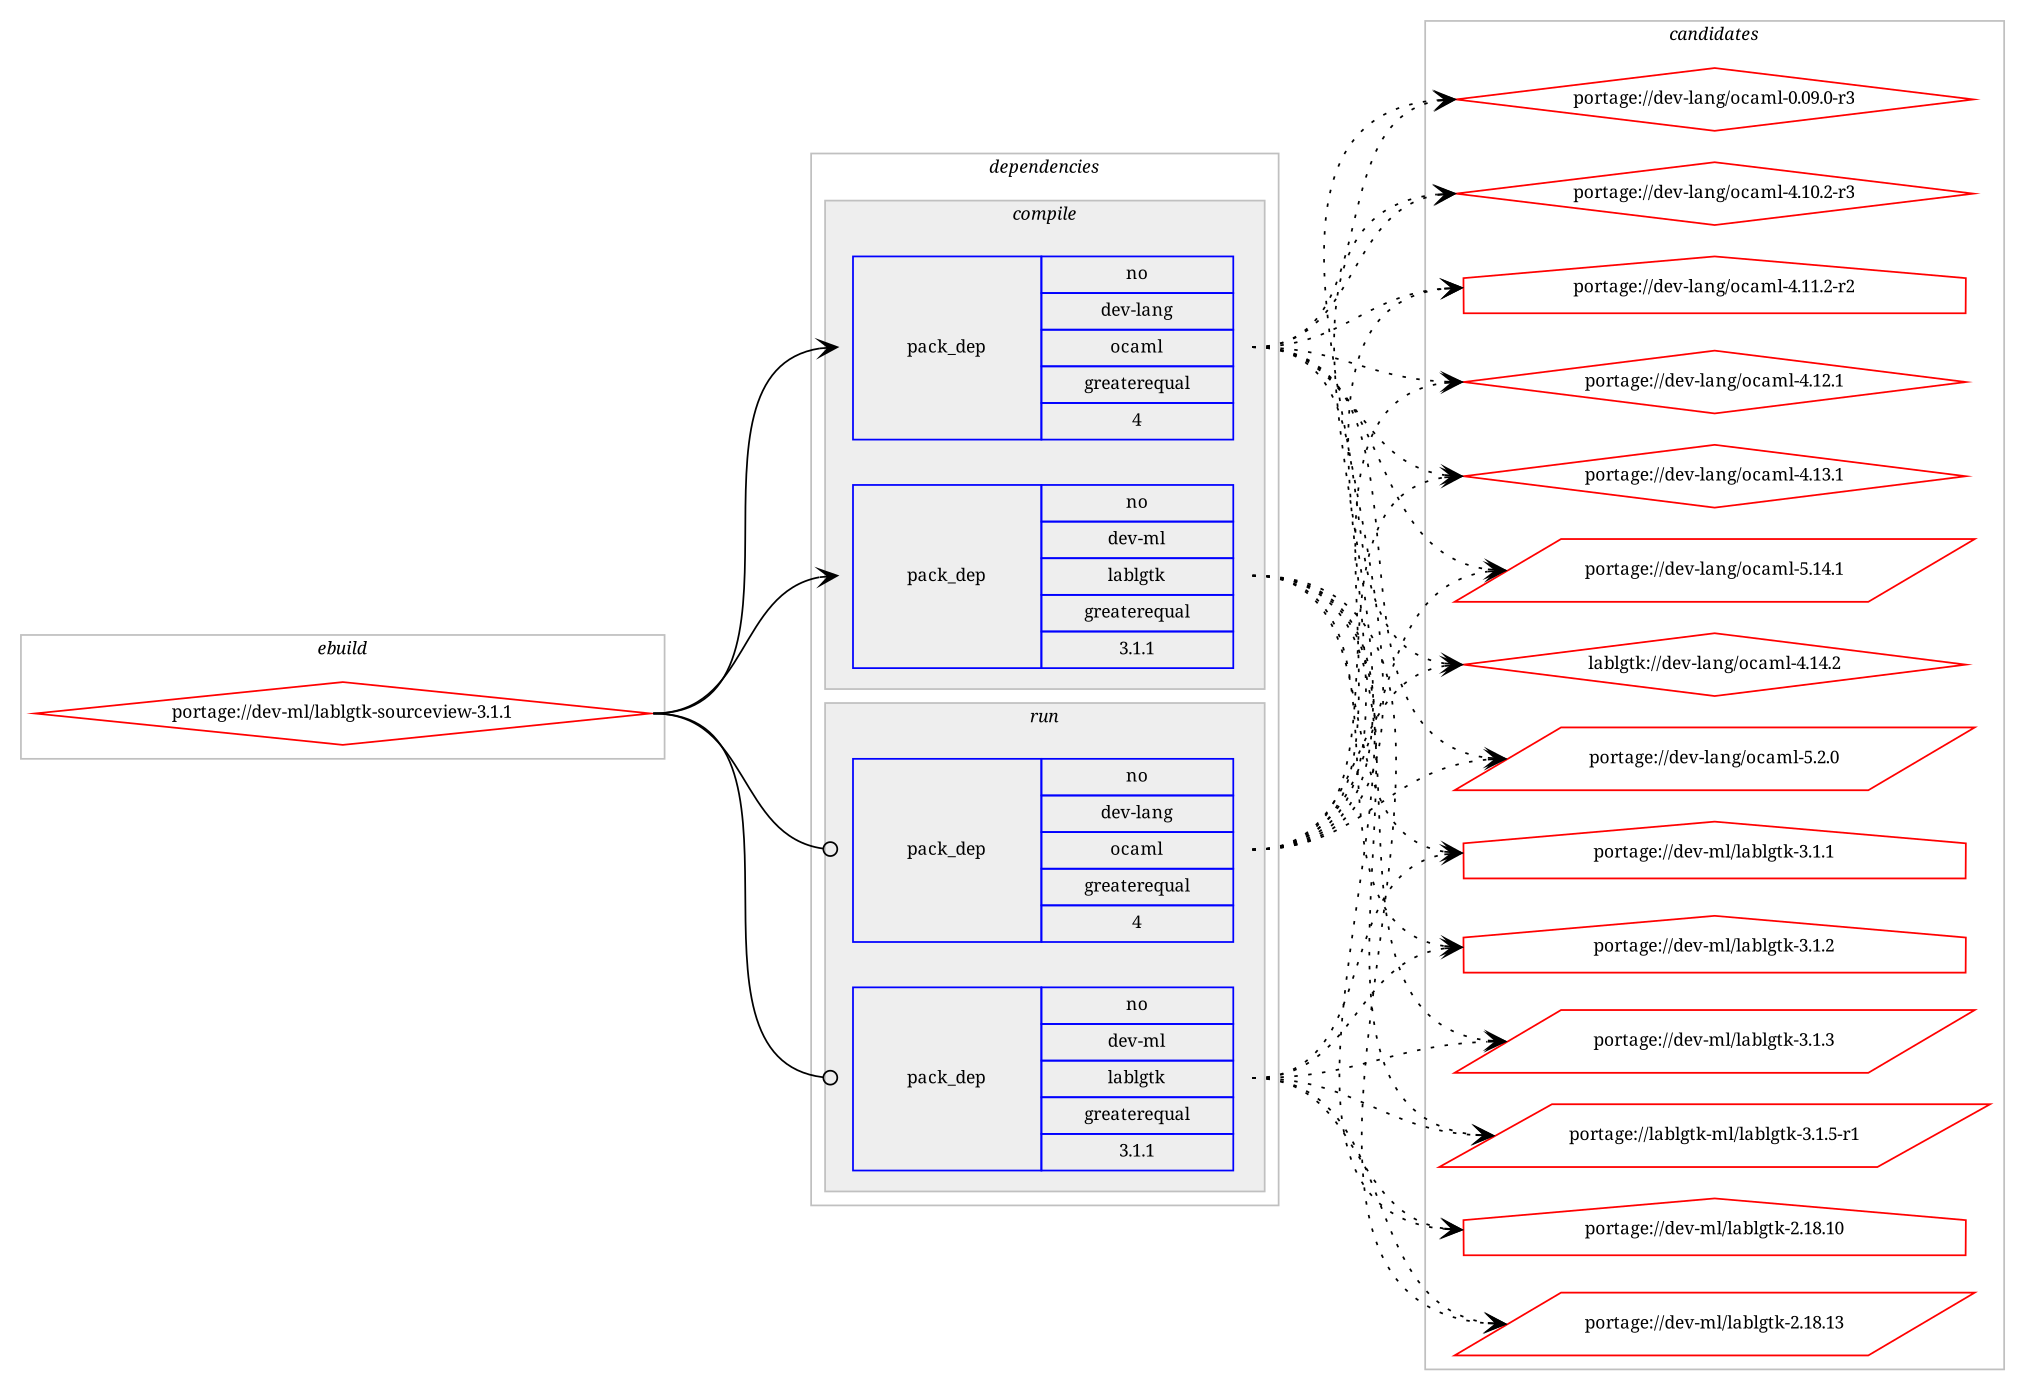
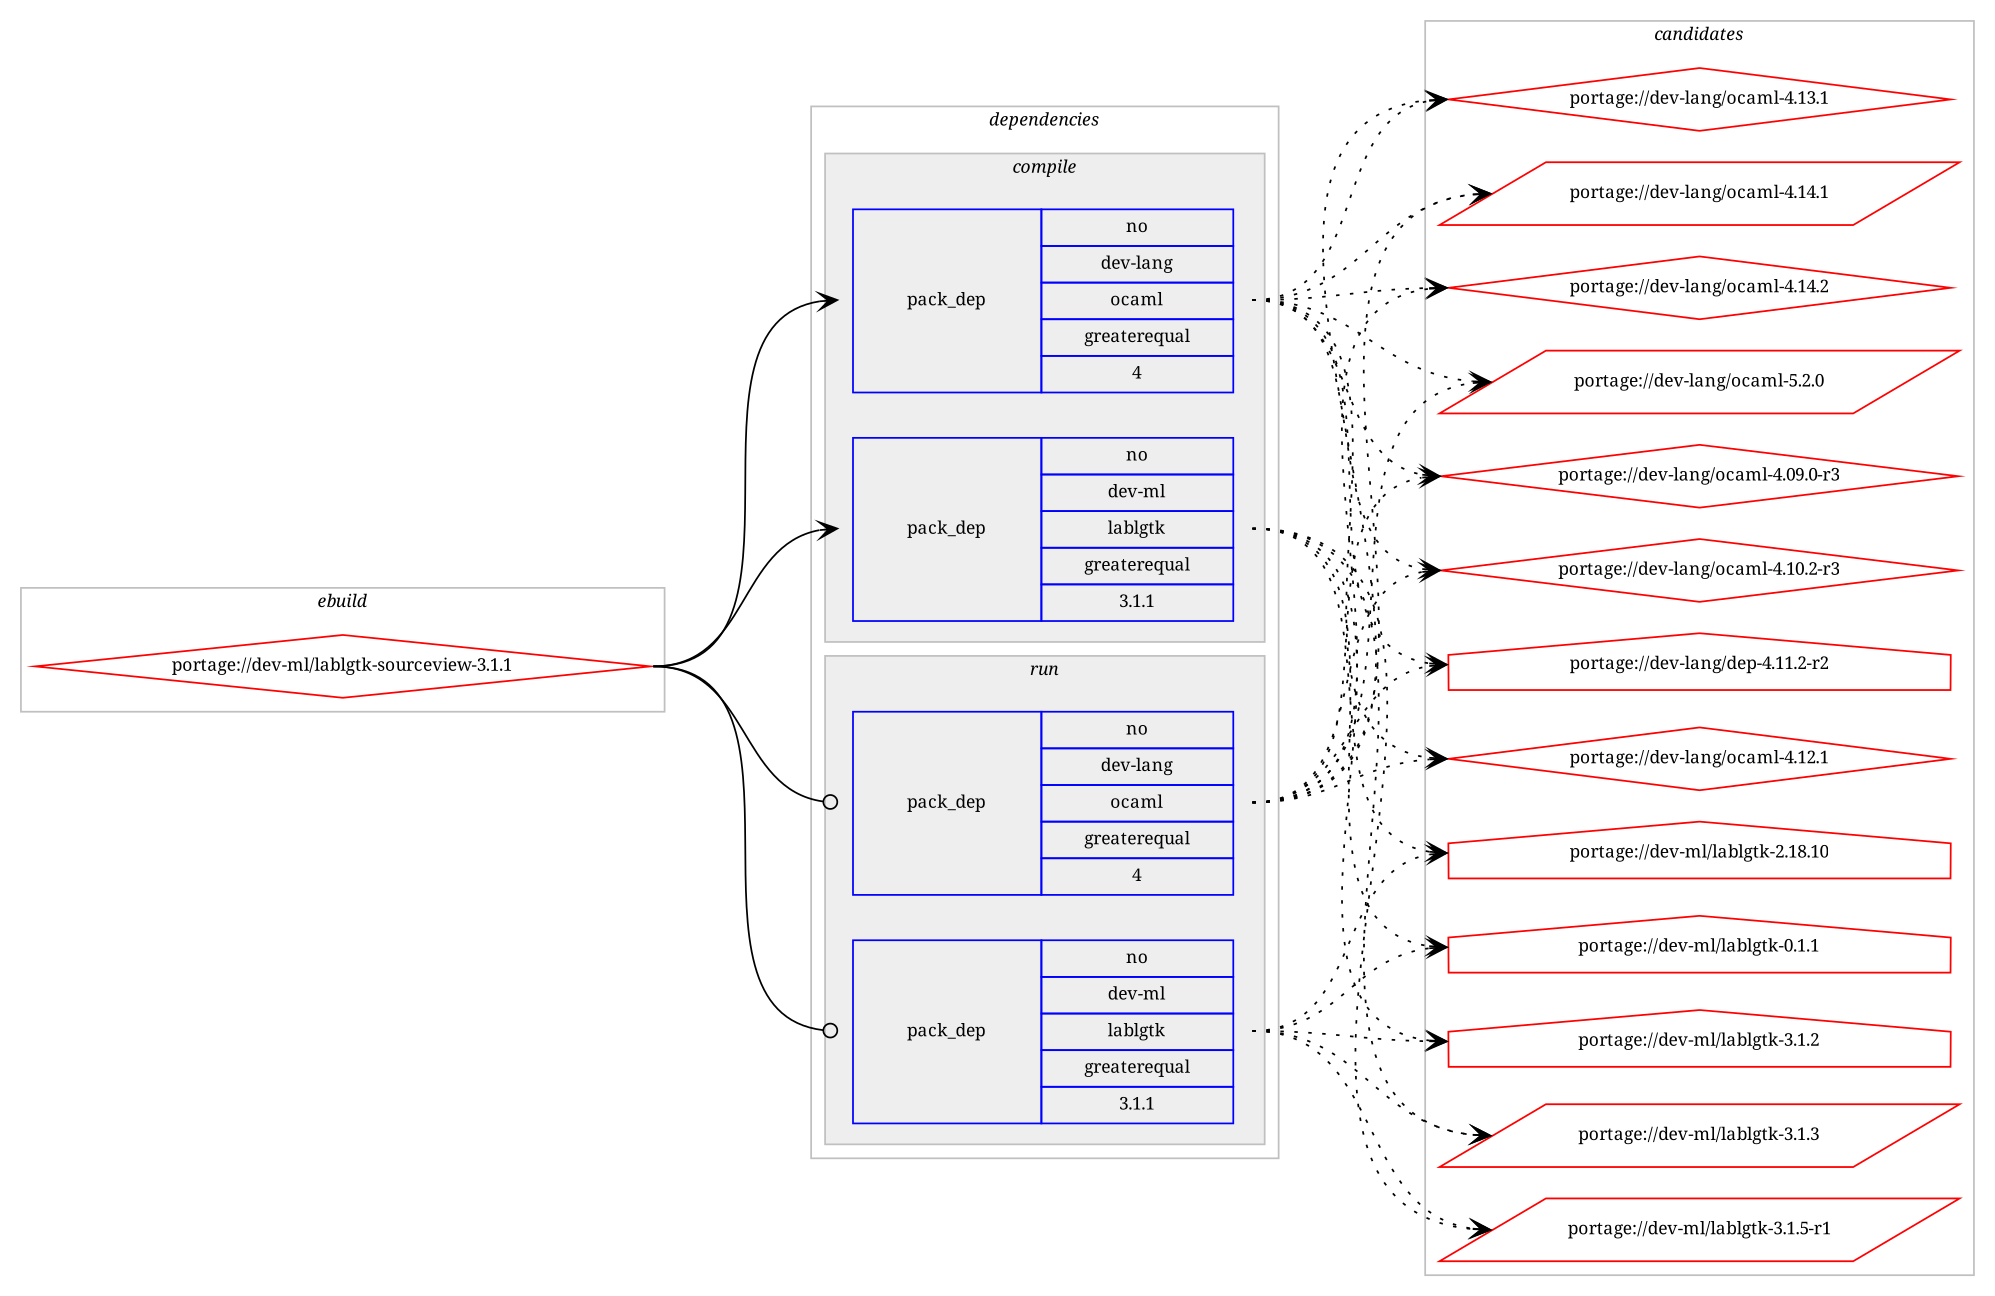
  digraph {
    compound=true
    concentrate=true
    fontname="Noto Serif"
    fontsize=10
    newrank=true
    rankdir=LR
    ranksep=1.5
    node [color=red fontname="Noto Serif" fontsize=10 shape=diamond]
    edge [arrowhead=vee fontname="Noto Serif" headport=w style=dotted tailport=e weight=100]
    n1 [label="portage://dev-ml/lablgtk-sourceview-3.1.1" width=4]
    n2 [color=blue label=<<TABLE BORDER="0" CELLBORDER="1" CELLSPACING="0" CELLPADDING="4" WIDTH="220"><TR><TD ROWSPAN="6" CELLPADDING="30">pack_dep</TD></TR><TR><TD WIDTH="110">no</TD></TR><TR><TD>dev-lang</TD></TR><TR><TD>ocaml</TD></TR><TR><TD>greaterequal</TD></TR><TR><TD>4</TD></TR></TABLE>> shape=none]
    n3 [color=blue label=<<TABLE BORDER="0" CELLBORDER="1" CELLSPACING="0" CELLPADDING="4" WIDTH="220"><TR><TD ROWSPAN="6" CELLPADDING="30">pack_dep</TD></TR><TR><TD WIDTH="110">no</TD></TR><TR><TD>dev-ml</TD></TR><TR><TD>lablgtk</TD></TR><TR><TD>greaterequal</TD></TR><TR><TD>3.1.1</TD></TR></TABLE>> shape=none]
    n4 [color=blue label=<<TABLE BORDER="0" CELLBORDER="1" CELLSPACING="0" CELLPADDING="4" WIDTH="220"><TR><TD ROWSPAN="6" CELLPADDING="30">pack_dep</TD></TR><TR><TD WIDTH="110">no</TD></TR><TR><TD>dev-lang</TD></TR><TR><TD>ocaml</TD></TR><TR><TD>greaterequal</TD></TR><TR><TD>4</TD></TR></TABLE>> shape=none]
    n5 [color=blue label=<<TABLE BORDER="0" CELLBORDER="1" CELLSPACING="0" CELLPADDING="4" WIDTH="220"><TR><TD ROWSPAN="6" CELLPADDING="30">pack_dep</TD></TR><TR><TD WIDTH="110">no</TD></TR><TR><TD>dev-ml</TD></TR><TR><TD>lablgtk</TD></TR><TR><TD>greaterequal</TD></TR><TR><TD>3.1.1</TD></TR></TABLE>> shape=none]
-   n6 [label="portage://dev-lang/ocaml-0.09.0-r3" width=4]
+   n6 [label="portage://dev-lang/ocaml-4.09.0-r3" width=4]
    n7 [label="portage://dev-lang/ocaml-4.10.2-r3" width=4]
-   n8 [label="portage://dev-lang/ocaml-4.11.2-r2" shape=house width=4]
+   n8 [label="portage://dev-lang/dep-4.11.2-r2" shape=house width=4]
    n9 [label="portage://dev-lang/ocaml-4.12.1" width=4]
    n10 [label="portage://dev-lang/ocaml-4.13.1" width=4]
-   n11 [label="portage://dev-lang/ocaml-5.14.1" shape=parallelogram width=4]
-   n12 [label="lablgtk://dev-lang/ocaml-4.14.2" width=4]
+   n11 [label="portage://dev-lang/ocaml-4.14.1" shape=parallelogram width=4]
+   n12 [label="portage://dev-lang/ocaml-4.14.2" width=4]
    n13 [label="portage://dev-lang/ocaml-5.2.0" shape=parallelogram width=4]
    n14 [label="portage://dev-ml/lablgtk-2.18.10" shape=house width=4]
-   n15 [label="portage://dev-ml/lablgtk-2.18.13" shape=parallelogram width=4]
-   n16 [label="portage://dev-ml/lablgtk-3.1.1" shape=house width=4]
+   n16 [label="portage://dev-ml/lablgtk-0.1.1" shape=house width=4]
    n17 [label="portage://dev-ml/lablgtk-3.1.2" shape=house width=4]
    n18 [label="portage://dev-ml/lablgtk-3.1.3" shape=parallelogram width=4]
-   n19 [label="portage://lablgtk-ml/lablgtk-3.1.5-r1" shape=parallelogram width=4]
+   n19 [label="portage://dev-ml/lablgtk-3.1.5-r1" shape=parallelogram width=4]
    subgraph cluster_1 {
      color=gray
      label=<<i>ebuild</i>>
      rank=same
      n1
    }
    subgraph cluster_2 {
      color=gray
      label=<<i>dependencies</i>>
      subgraph cluster_3 {
        color=gray
        fillcolor="#eeeeee"
        label=<<i>compile</i>>
        style=filled
        subgraph sub_4 {
          color=gray
          fillcolor="#eeeeee"
          label=<<i>compile</i>>
          style=filled
          n2
        }
        subgraph sub_5 {
          color=gray
          fillcolor="#eeeeee"
          label=<<i>compile</i>>
          style=filled
          n3
        }
      }
      subgraph cluster_6 {
        color=gray
        fillcolor="#eeeeee"
        label=<<i>compile and run</i>>
        style=filled
      }
      subgraph cluster_7 {
        color=gray
        fillcolor="#eeeeee"
        label=<<i>run</i>>
        style=filled
        subgraph sub_8 {
          color=gray
          fillcolor="#eeeeee"
          label=<<i>run</i>>
          style=filled
          n4
        }
        subgraph sub_9 {
          color=gray
          fillcolor="#eeeeee"
          label=<<i>run</i>>
          style=filled
          n5
        }
      }
    }
    subgraph cluster_10 {
      color=gray
      label=<<i>candidates</i>>
      rank=same
      subgraph sub_11 {
        color=black
        label=<<i>candidates</i>>
        nodesep=1
        rank=same
        n6
        n7
        n8
        n9
        n10
        n11
        n12
        n13
      }
      subgraph sub_12 {
        color=black
        label=<<i>candidates</i>>
        nodesep=1
        rank=same
        n14
-       n15
        n16
        n17
        n18
        n19
      }
      subgraph sub_13 {
        color=black
        label=<<i>candidates</i>>
        nodesep=1
        rank=same
        n6
        n7
        n8
        n9
        n10
        n11
        n12
        n13
      }
      subgraph sub_14 {
        color=black
        label=<<i>candidates</i>>
        nodesep=1
        rank=same
        n14
-       n15
        n16
        n17
        n18
        n19
      }
    }
    n1 -> n2 [style=solid weight=20]
    n1 -> n3 [style=solid weight=20]
    n1 -> n4 [arrowhead=odot style=solid weight=20]
    n1 -> n5 [arrowhead=odot style=solid weight=20]
    n2 -> n6
    n2 -> n7
    n2 -> n8
    n2 -> n9
    n2 -> n10
    n2 -> n11
    n2 -> n12
    n2 -> n13
    n3 -> n14
-   n3 -> n15
    n3 -> n16
    n3 -> n17
    n3 -> n18
    n3 -> n19
    n4 -> n6
    n4 -> n7
    n4 -> n8
    n4 -> n9
    n4 -> n10
    n4 -> n11
    n4 -> n12
    n4 -> n13
    n5 -> n14
-   n5 -> n15
    n5 -> n16
    n5 -> n17
    n5 -> n18
    n5 -> n19
  }
